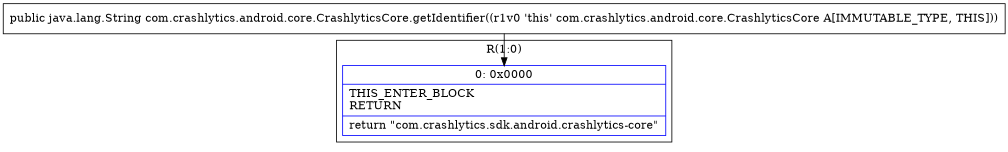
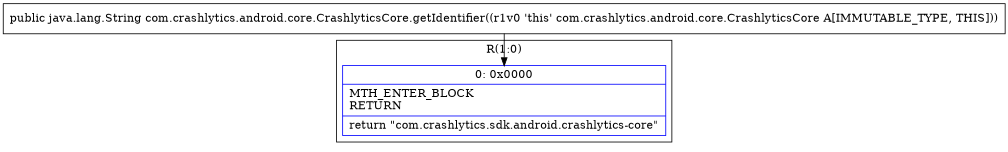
  digraph {
    node [shape=record]
-   n1 [color=blue label="{0\:\ 0x0000|THIS_ENTER_BLOCK\lRETURN\l|return \"com.crashlytics.sdk.android.crashlytics\-core\"\l}"]
+   n1 [color=blue label="{0\:\ 0x0000|MTH_ENTER_BLOCK\lRETURN\l|return \"com.crashlytics.sdk.android.crashlytics\-core\"\l}"]
    n2 [label="{public java.lang.String com.crashlytics.android.core.CrashlyticsCore.getIdentifier((r1v0 'this' com.crashlytics.android.core.CrashlyticsCore A[IMMUTABLE_TYPE, THIS])) }"]
    subgraph cluster_1 {
      label="R(1:0)"
      n1
    }
    n2 -> n1
  }
